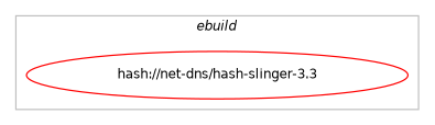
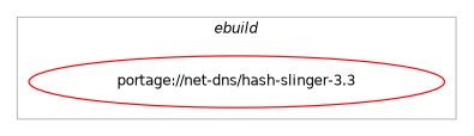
  digraph {
    compound=true
    concentrate=true
    fontname=Helvetica
    fontsize=10
    newrank=true
    rankdir=LR
    ranksep=1.5
-   n1 [color=red fontname=Helvetica fontsize=10 label="hash://net-dns/hash-slinger-3.3" width=4]
+   n1 [color=red fontname=Helvetica fontsize=10 label="portage://net-dns/hash-slinger-3.3" width=4]
    subgraph cluster_1 {
      color=gray
      label=<<i>ebuild</i>>
      n1
    }
    subgraph cluster_2 {
      color=gray
      label=<<i>dependencies</i>>
      subgraph cluster_3 {
        color=gray
        fillcolor="#eeeeee"
        label=<<i>compile</i>>
        style=filled
      }
      subgraph cluster_4 {
        color=gray
        fillcolor="#eeeeee"
        label=<<i>compile and run</i>>
        style=filled
      }
      subgraph cluster_5 {
        color=gray
        fillcolor="#eeeeee"
        label=<<i>run</i>>
        style=filled
      }
    }
    subgraph cluster_6 {
      color=gray
      label=<<i>candidates</i>>
      rank=same
    }
  }
